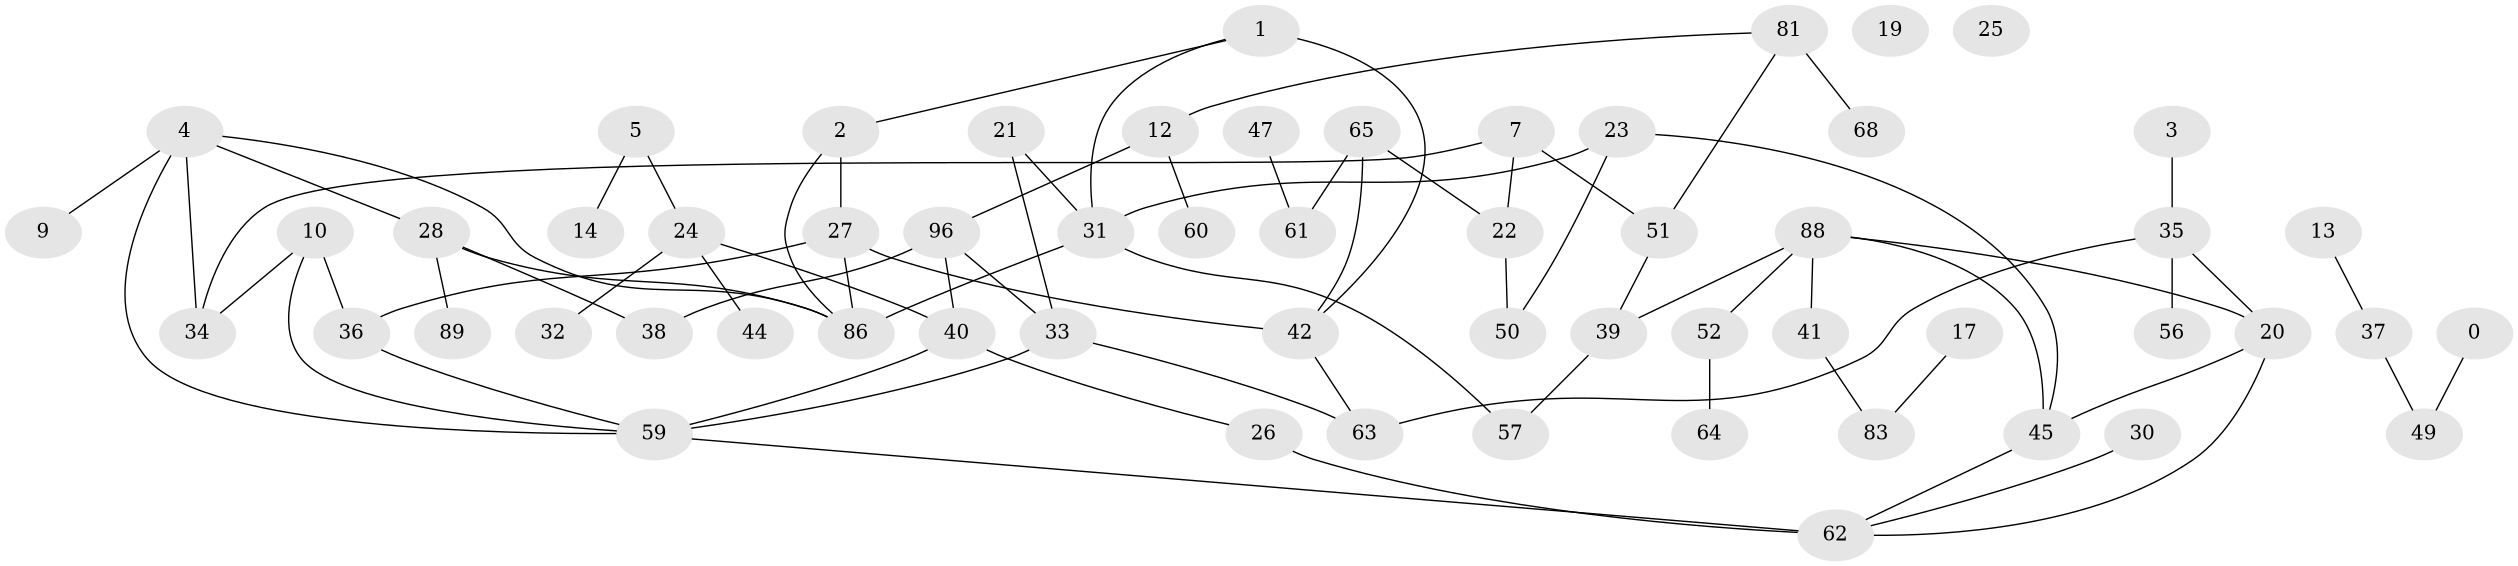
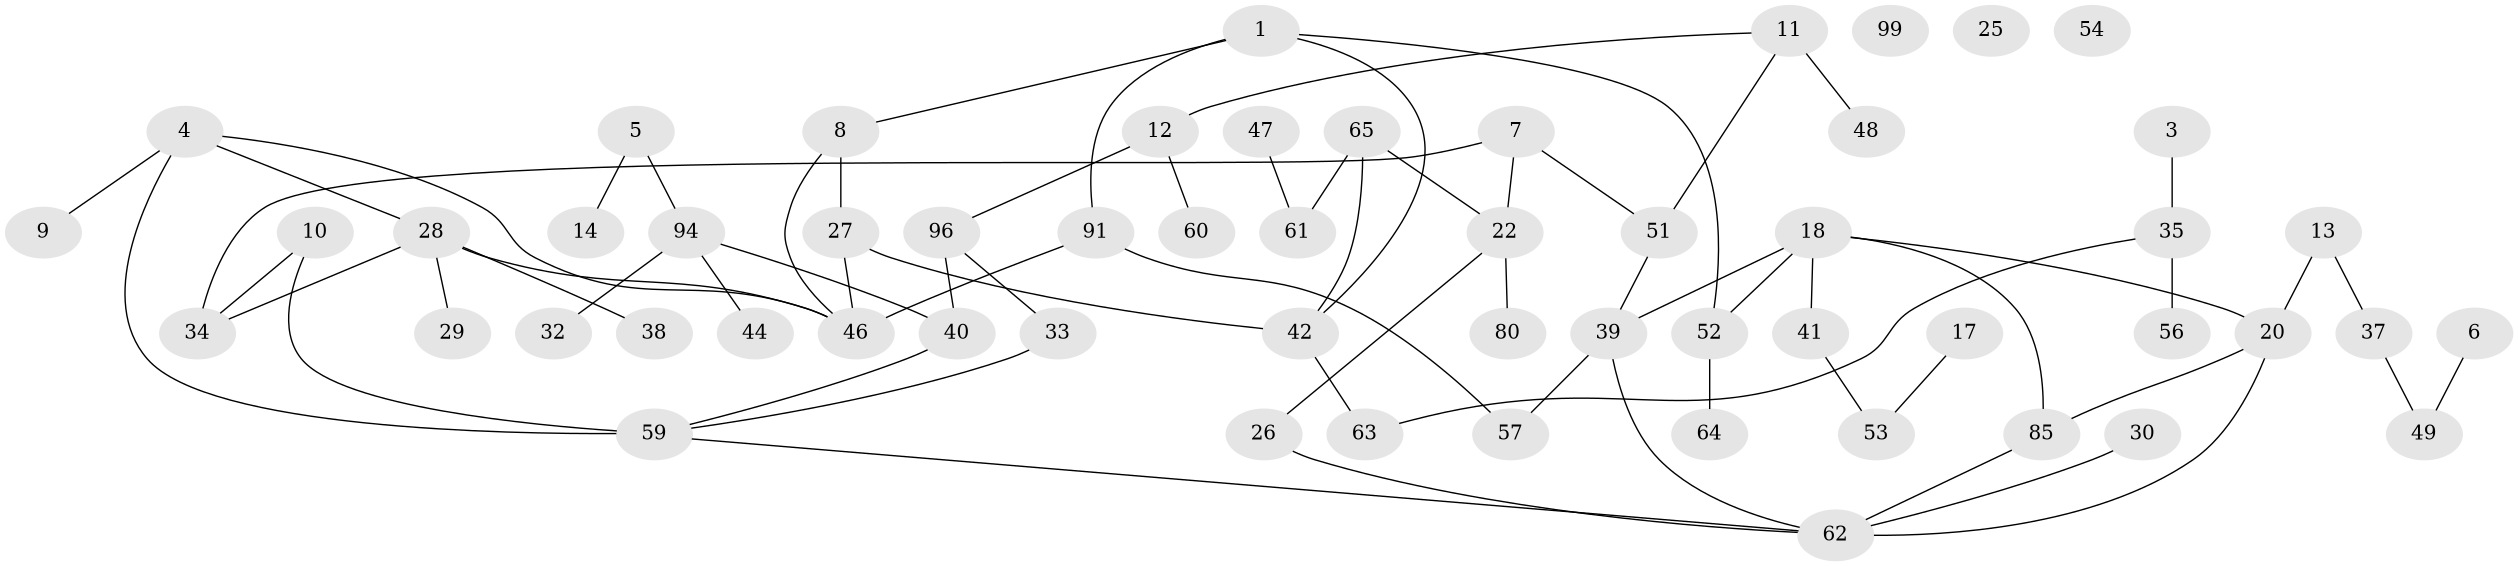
  graph {
    node [color=gray90 style=filled]
    1
-   8 [label=2]
-   31
+   8
+   31 [label=91]
    42
    52
-   46 [label=86]
+   46
    27
    57
    63
    64
    3
    35
    47
    61
    56
    4
    9
    28
    34
    59
    38
-   29 [label=89]
+   29
    62
    5
    14
-   24
+   24 [label=94]
    40
    32
    44
-   6 [label=0]
+   6
    49
    7
    22
    51
    26
-   50
+   50 [label=80]
    39
-   36
    10
-   11 [label=81]
-   48 [label=68]
+   11
+   48
    12
    n43 [label=96]
    60
    33
    13
    20
    37
-   45
+   45 [label=85]
    n50 [label=65]
    17
-   53 [label=83]
-   18 [label=88]
+   53
+   18
    41
-   19
-   21
-   23
+   19 [label=99]
    25
    30
+   54
    1 -- 8
    1 -- 31
    1 -- 42
+   1 -- 52
    8 -- 46
    8 -- 27
    31 -- 46
    31 -- 57
    42 -- 63
    52 -- 64
    27 -- 42
    27 -- 46
-   27 -- 36
    3 -- 35
    35 -- 63
    35 -- 56
    47 -- 61
    4 -- 46
    4 -- 9
    4 -- 28
-   4 -- 34
+   28 -- 34
    4 -- 59
    28 -- 46
    28 -- 38
    28 -- 29
    59 -- 62
    5 -- 14
    5 -- 24
    24 -- 40
    24 -- 32
    24 -- 44
    40 -- 59
    6 -- 49
    7 -- 34
    7 -- 22
    7 -- 51
-   40 -- 26
+   22 -- 26
    22 -- 50
    51 -- 39
    26 -- 62
    39 -- 57
-   36 -- 59
+   39 -- 62
    10 -- 34
    10 -- 59
-   10 -- 36
    11 -- 51
    11 -- 48
    11 -- 12
    12 -- n43
    12 -- 60
-   n43 -- 38
    n43 -- 40
    n43 -- 33
-   33 -- 63
    33 -- 59
-   35 -- 20
+   13 -- 20
    13 -- 37
    20 -- 62
    20 -- 45
    37 -- 49
    45 -- 62
    n50 -- 42
    n50 -- 61
    n50 -- 22
    17 -- 53
    18 -- 52
    18 -- 39
    18 -- 20
    18 -- 45
    18 -- 41
    41 -- 53
-   21 -- 31
-   21 -- 33
-   23 -- 31
-   23 -- 50
-   23 -- 45
    30 -- 62
  }
